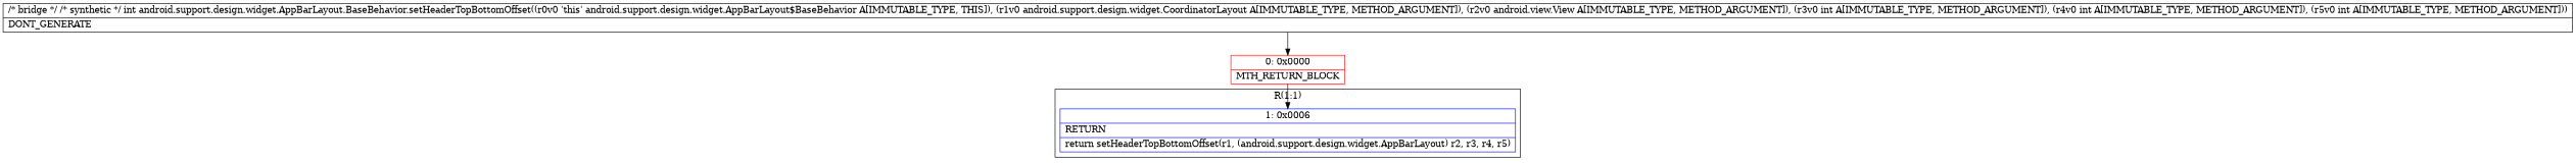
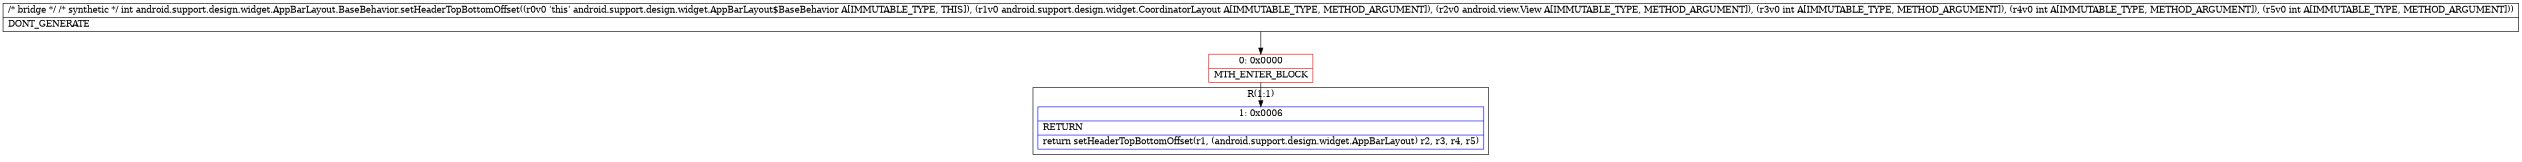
  digraph {
    node [shape=record]
    n1 [color=blue label="{1\:\ 0x0006|RETURN\l|return setHeaderTopBottomOffset(r1, (android.support.design.widget.AppBarLayout) r2, r3, r4, r5)\l}"]
-   n2 [color=red label="{0\:\ 0x0000|MTH_RETURN_BLOCK\l}"]
+   n2 [color=red label="{0\:\ 0x0000|MTH_ENTER_BLOCK\l}"]
    n3 [label="{\/* bridge *\/ \/* synthetic *\/ int android.support.design.widget.AppBarLayout.BaseBehavior.setHeaderTopBottomOffset((r0v0 'this' android.support.design.widget.AppBarLayout$BaseBehavior A[IMMUTABLE_TYPE, THIS]), (r1v0 android.support.design.widget.CoordinatorLayout A[IMMUTABLE_TYPE, METHOD_ARGUMENT]), (r2v0 android.view.View A[IMMUTABLE_TYPE, METHOD_ARGUMENT]), (r3v0 int A[IMMUTABLE_TYPE, METHOD_ARGUMENT]), (r4v0 int A[IMMUTABLE_TYPE, METHOD_ARGUMENT]), (r5v0 int A[IMMUTABLE_TYPE, METHOD_ARGUMENT]))  | DONT_GENERATE\l}"]
    subgraph cluster_1 {
      label="R(1:1)"
      n1
    }
    n2 -> n1
    n3 -> n2
  }
